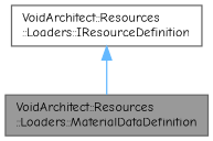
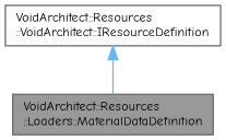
  digraph {
    fontname="Comic Neue"
    node [color=gray40 fontname="Comic Neue" fontsize=10 shape=box style=filled]
    n1 [fillcolor=grey60 fontcolor=black height=0.2 label="VoidArchitect::Resources\l::Loaders::MaterialDataDefinition" width=0.4]
-   n2 [fillcolor=white height=0.2 label="VoidArchitect::Resources\l::Loaders::IResourceDefinition" width=0.4]
+   n2 [fillcolor=white height=0.2 label="VoidArchitect::Resources\l::VoidArchitect::IResourceDefinition" width=0.4]
    n2 -> n1 [color=steelblue1 dir=back fontname="Comic Neue" fontsize=10 labelfontname=Helvetica labelfontsize=10 style=solid]
  }
